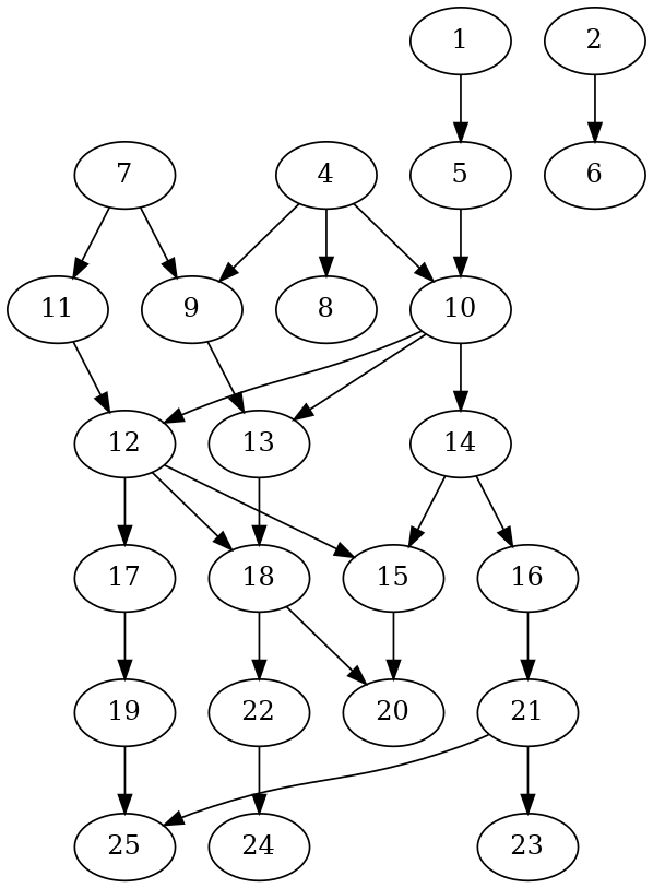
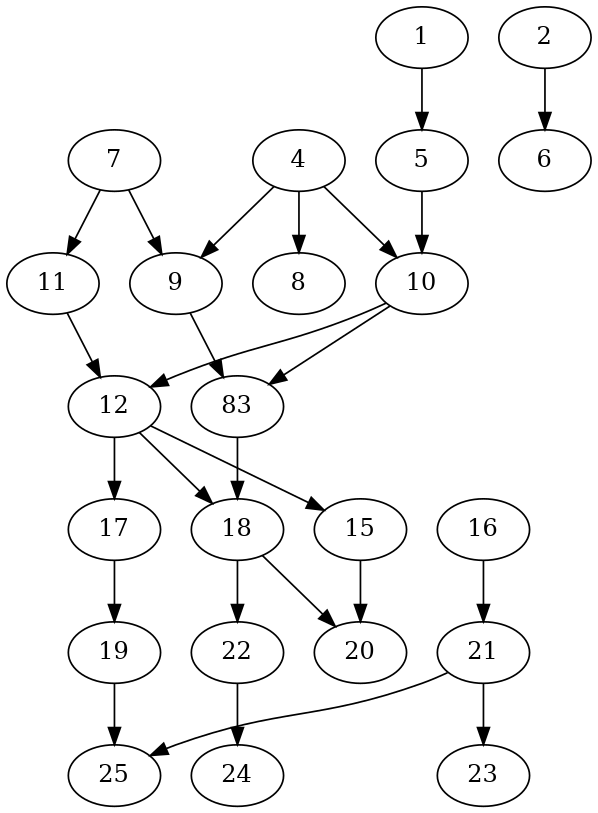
  digraph {
    node [alpha=0.11]
    1 [alpha=0.08 expect_size=14825472]
    5 [alpha=0.14 expect_size=46000128]
    10 [expect_size=42181632]
-   13 [expect_size=44922880]
-   14 [alpha=0.13 expect_size=14930944]
+   13 [expect_size=44922880 label=83]
    12 [alpha=0.13 expect_size=19494912]
    2 [expect_size=31253504]
    6 [alpha=0.03 expect_size=12612608]
    4 [alpha=0.13 expect_size=14026752]
    8 [alpha=0.02 expect_size=52370432]
    9 [alpha=0.18 expect_size=19998720]
    7 [alpha=0.05 expect_size=41615360]
    11 [expect_size=46682112]
    18 [alpha=0.17 expect_size=50625536]
    15 [alpha=0.04 expect_size=45185024]
    16 [alpha=0.06 expect_size=31227904]
    17 [alpha=0.17 expect_size=39241728]
    20 [alpha=0.19 expect_size=50541568]
    22 [alpha=0.18 expect_size=8415232]
    21 [alpha=0.13 expect_size=28913664]
    19 [alpha=0.09 expect_size=7170048]
    25 [alpha=0.18 expect_size=48945152]
    24 [alpha=0.12 expect_size=19087360]
    23 [alpha=0.03 expect_size=39791616]
    1 -> 5
    5 -> 10
    10 -> 13
-   10 -> 14
    10 -> 12
    13 -> 18
-   14 -> 15
-   14 -> 16
    12 -> 18
    12 -> 15
    12 -> 17
    2 -> 6
    4 -> 10
    4 -> 8
    4 -> 9
    9 -> 13
    7 -> 9
    7 -> 11
    11 -> 12
    18 -> 20
    18 -> 22
    15 -> 20
    16 -> 21
    17 -> 19
    22 -> 24
    21 -> 25
    21 -> 23
    19 -> 25
  }
